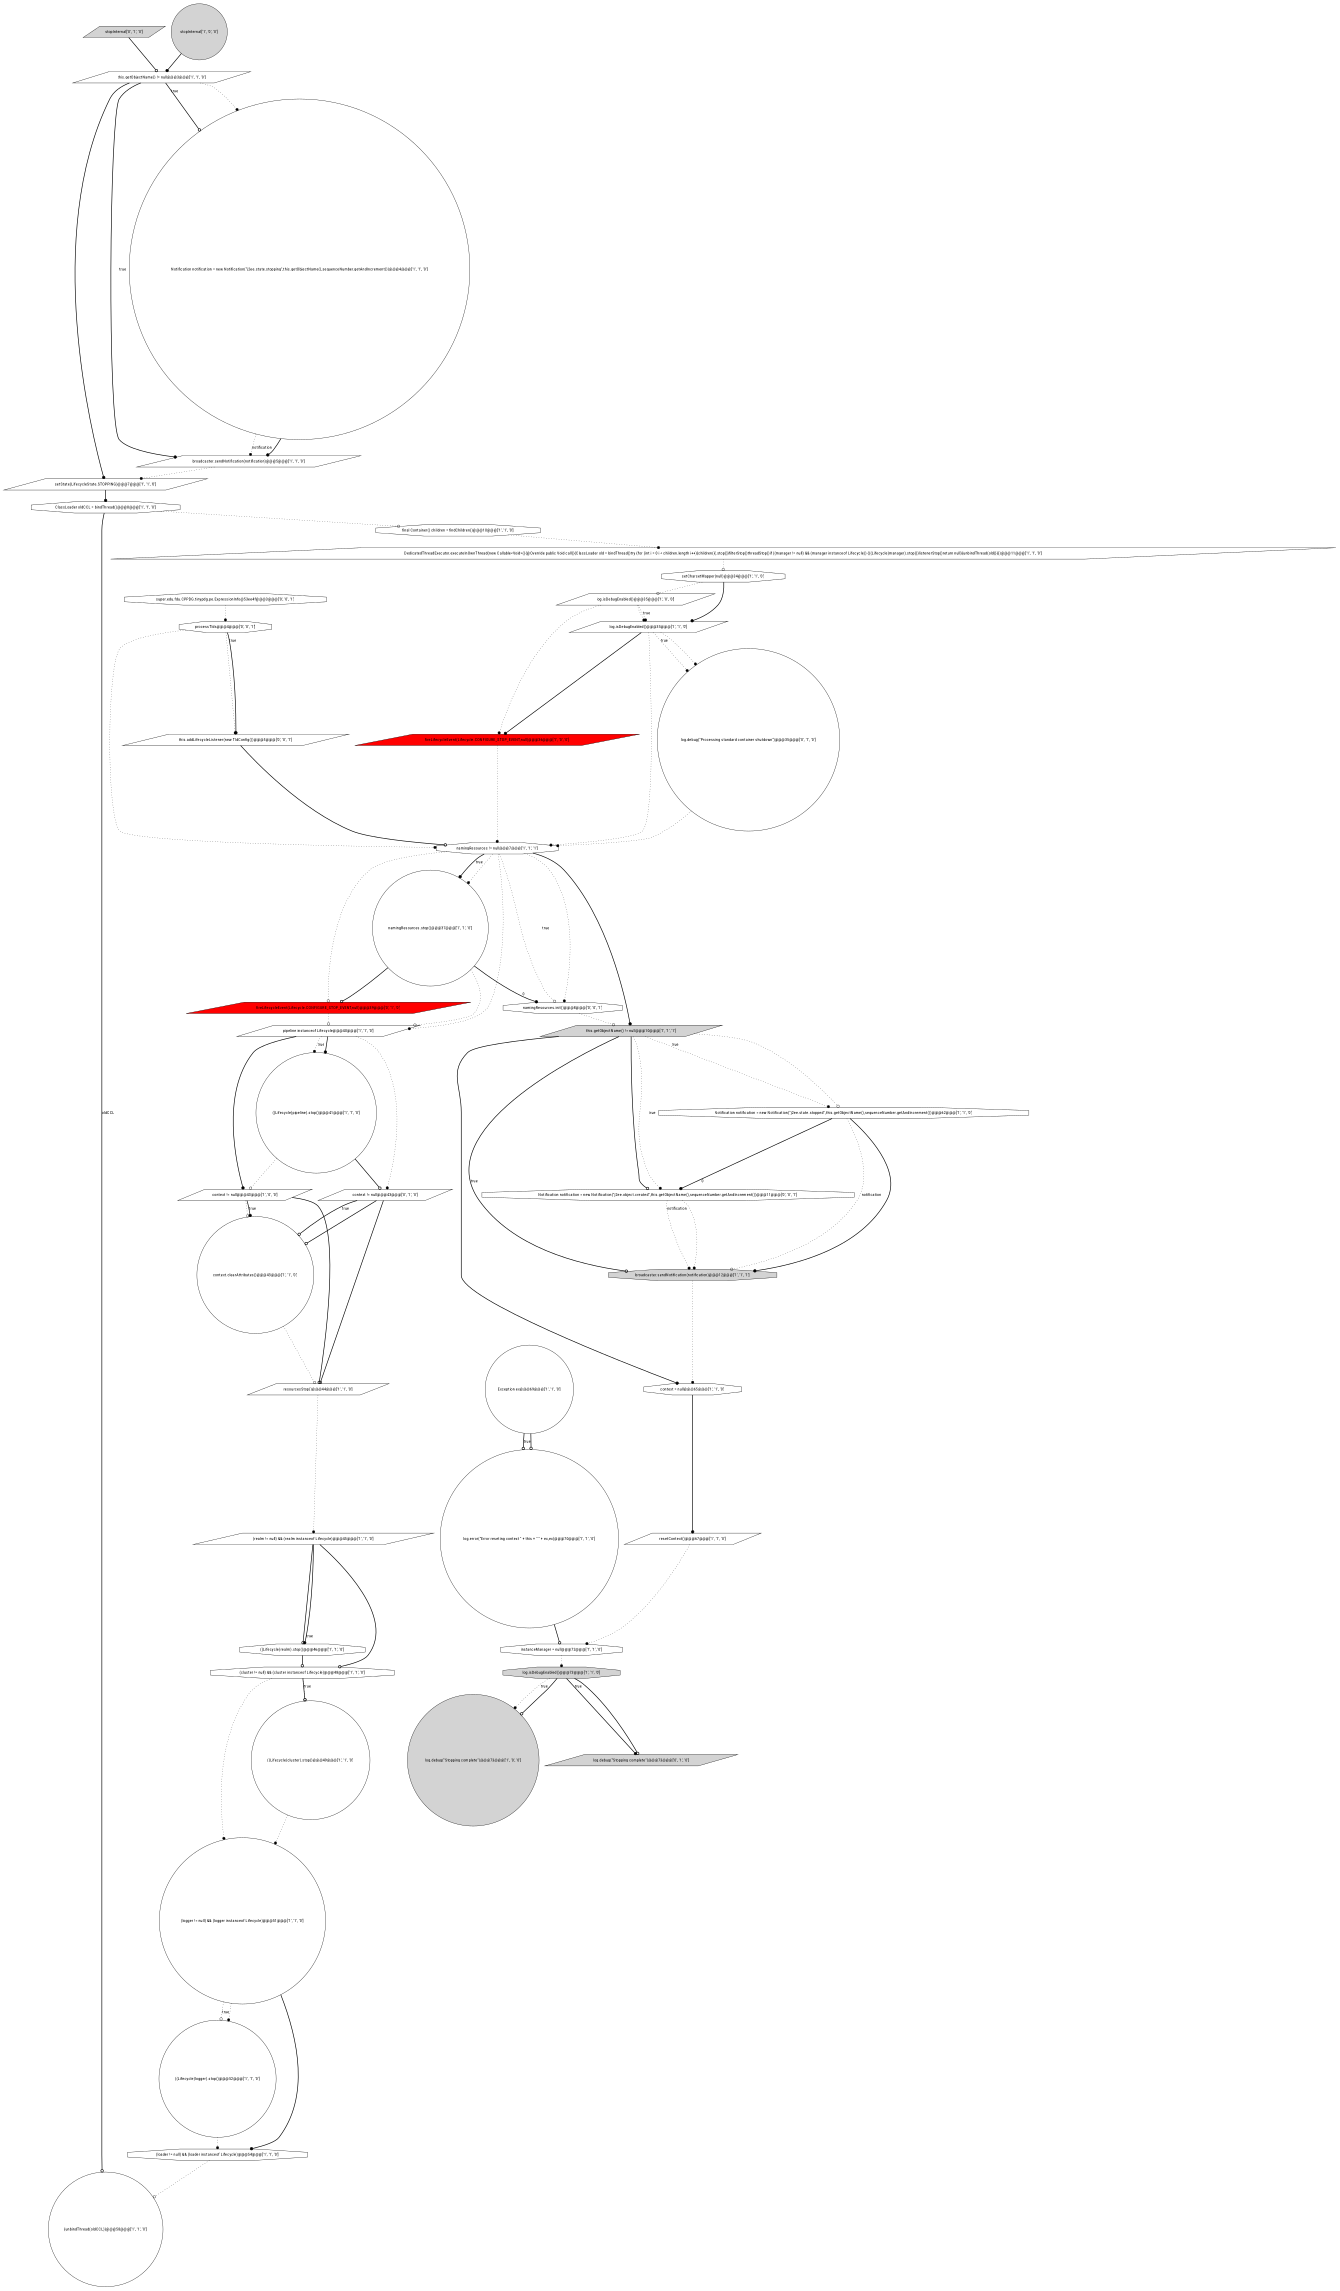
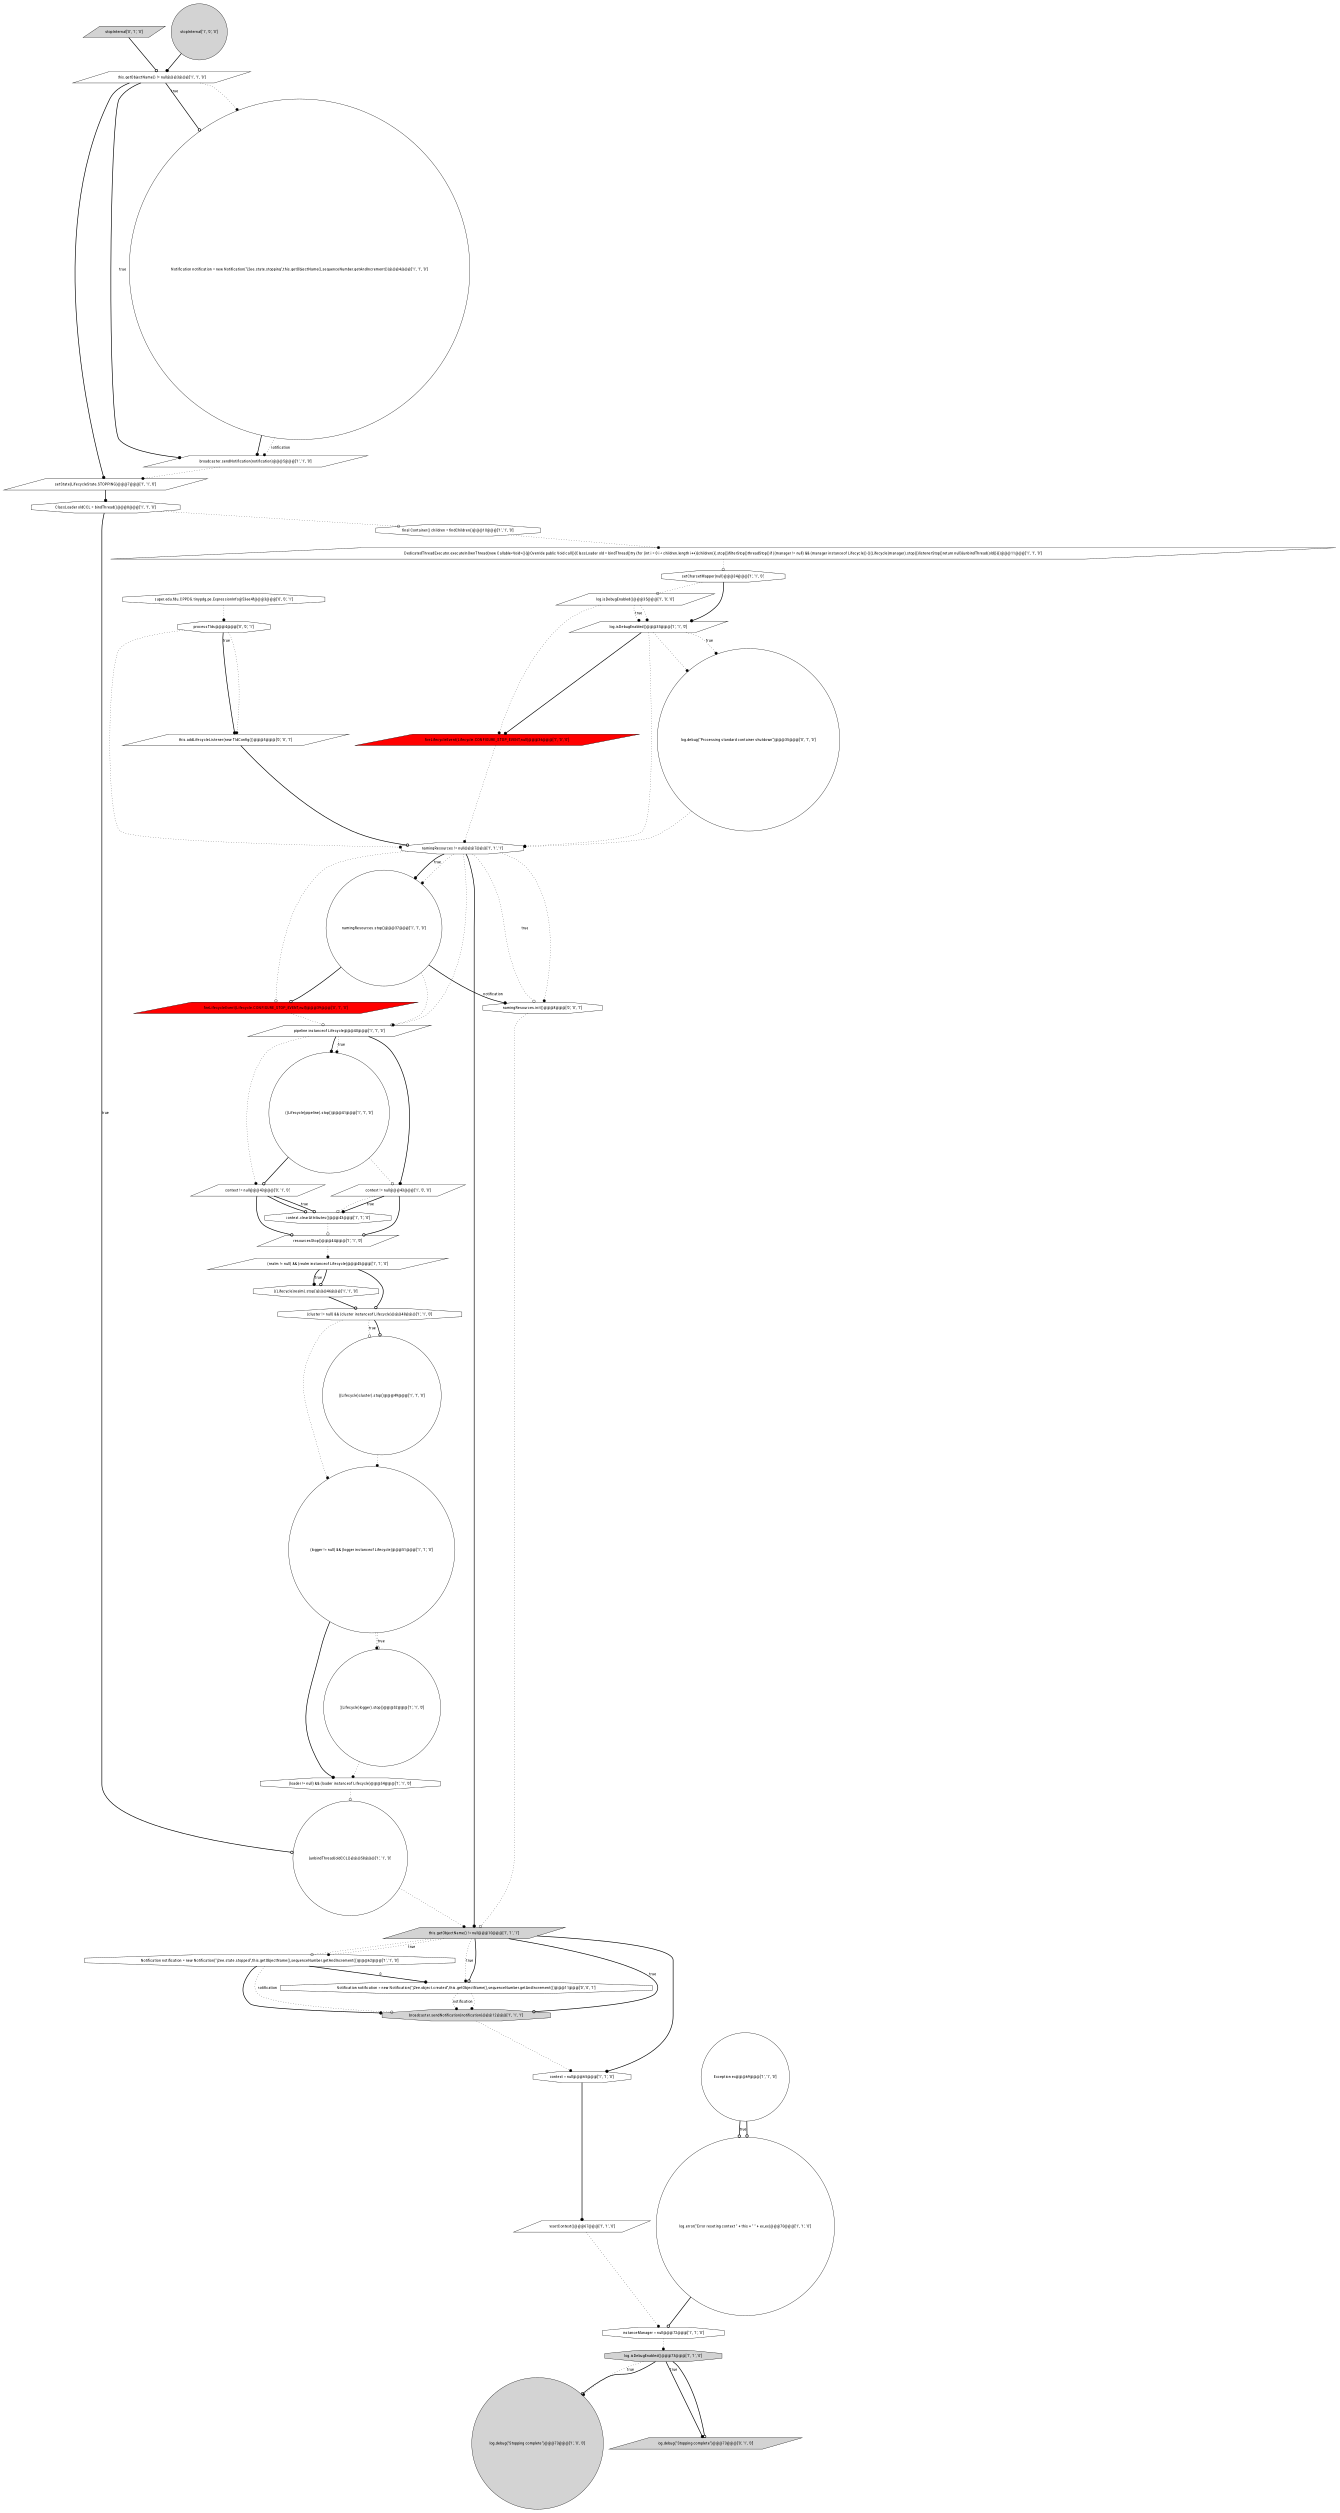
  digraph {
    fontname="Roboto Condensed"
    node [fillcolor=white fontname="Roboto Condensed" shape=parallelogram style=filled]
    edge [arrowhead=dot fontname="Roboto Condensed" style=dotted]
    n1 [label="this.getObjectName() != null@@@3@@@['1', '1', '0']"]
    n2 [label="setState(LifecycleState.STOPPING)@@@7@@@['1', '1', '0']"]
    n3 [label="Notification notification = new Notification(\"j2ee.state.stopping\",this.getObjectName(),sequenceNumber.getAndIncrement())@@@4@@@['1', '1', '0']" shape=circle]
    n4 [label="broadcaster.sendNotification(notification)@@@5@@@['1', '1', '0']"]
    n5 [label="ClassLoader oldCCL = bindThread()@@@8@@@['1', '1', '0']" shape=octagon]
    n6 [label="(logger != null) && (logger instanceof Lifecycle)@@@51@@@['1', '1', '0']" shape=circle]
    n7 [label="((Lifecycle)logger).stop()@@@52@@@['1', '1', '0']" shape=circle]
    n8 [label="(loader != null) && (loader instanceof Lifecycle)@@@54@@@['1', '1', '0']" shape=octagon]
    n9 [label="{unbindThread(oldCCL)}@@@58@@@['1', '1', '0']" shape=circle]
    n10 [label="Notification notification = new Notification(\"j2ee.object.created\",this.getObjectName(),sequenceNumber.getAndIncrement())@@@11@@@['0', '0', '1']" shape=octagon]
    n11 [fillcolor=lightgray label="broadcaster.sendNotification(notification)@@@12@@@['1', '1', '1']" shape=octagon]
    n12 [label="context = null@@@65@@@['1', '1', '0']" shape=octagon]
    n13 [label="((Lifecycle)realm).stop()@@@46@@@['1', '1', '0']" shape=octagon]
    n14 [label="(cluster != null) && (cluster instanceof Lifecycle)@@@48@@@['1', '1', '0']" shape=octagon]
    n15 [label="((Lifecycle)cluster).stop()@@@49@@@['1', '1', '0']" shape=circle]
    n16 [label="log.isDebugEnabled()@@@35@@@['1', '0', '0']"]
    n17 [fillcolor=red label="fireLifecycleEvent(Lifecycle.CONFIGURE_STOP_EVENT,null)@@@36@@@['1', '0', '0']"]
    n18 [label="log.isDebugEnabled()@@@35@@@['1', '1', '0']"]
    n19 [label="namingResources != null@@@7@@@['1', '1', '1']" shape=octagon]
    n20 [label="log.debug(\"Processing standard container shutdown\")@@@35@@@['0', '1', '0']" shape=circle]
    n21 [label="final Container(( children = findChildren()@@@10@@@['1', '1', '0']" shape=octagon]
    n22 [label="resetContext()@@@67@@@['1', '1', '0']"]
    n23 [label="instanceManager = null@@@72@@@['1', '1', '0']" shape=octagon]
    n24 [fillcolor=lightgray label="log.isDebugEnabled()@@@73@@@['1', '1', '0']" shape=octagon]
    n25 [label="context != null@@@43@@@['0', '1', '0']"]
    n26 [label="resourcesStop()@@@44@@@['1', '1', '0']"]
-   n27 [label="context.clearAttributes()@@@43@@@['1', '1', '0']" shape=circle]
+   n27 [label="context.clearAttributes()@@@43@@@['1', '1', '0']" shape=octagon]
    n28 [label="(realm != null) && (realm instanceof Lifecycle)@@@45@@@['1', '1', '0']"]
    n29 [fillcolor=lightgray label="this.getObjectName() != null@@@10@@@['1', '1', '1']"]
    n30 [label="Notification notification = new Notification(\"j2ee.state.stopped\",this.getObjectName(),sequenceNumber.getAndIncrement())@@@62@@@['1', '1', '0']" shape=octagon]
    n31 [label="processTlds@@@4@@@['0', '0', '1']" shape=octagon]
    n32 [label="this.addLifecycleListener(new TldConfig())@@@5@@@['0', '0', '1']"]
    n33 [label="pipeline instanceof Lifecycle@@@40@@@['1', '1', '0']"]
    n34 [label="namingResources.stop()@@@37@@@['1', '1', '0']" shape=circle]
    n35 [label="namingResources.init()@@@8@@@['0', '0', '1']" shape=octagon]
    n36 [fillcolor=red label="fireLifecycleEvent(Lifecycle.CONFIGURE_STOP_EVENT,null)@@@39@@@['0', '1', '0']"]
    n37 [fillcolor=lightgray label="log.debug(\"Stopping complete\")@@@73@@@['1', '0', '0']" shape=circle]
    n38 [fillcolor=lightgray label="log.debug(\"Stopping complete\")@@@73@@@['0', '1', '0']"]
    n39 [label="((Lifecycle)pipeline).stop()@@@41@@@['1', '1', '0']" shape=circle]
    n40 [label="context != null@@@43@@@['1', '0', '0']"]
    n41 [label="super.edu.fdu.CPPDG.tinypdg.pe.ExpressionInfo@53ee4f@@@3@@@['0', '0', '1']" shape=octagon]
    n42 [label="Exception ex@@@69@@@['1', '1', '0']" shape=circle]
    n43 [label="log.error(\"Error reseting context \" + this + \" \" + ex,ex)@@@70@@@['1', '1', '0']" shape=circle]
    n44 [label="DedicatedThreadExecutor.executeInOwnThread(new Callable<Void>(){@Override public Void call(){ClassLoader old = bindThread()try {for (int i = 0 i < children.length i++){children(i(.stop()}filterStop()threadStop()if ((manager != null) && (manager instanceof Lifecycle)) {((Lifecycle)manager).stop()}listenerStop()return null}{unbindThread(old)}}})@@@11@@@['1', '1', '0']"]
    n45 [label="setCharsetMapper(null)@@@34@@@['1', '1', '0']" shape=octagon]
    n46 [fillcolor=lightgray label="stopInternal['0', '1', '0']"]
    n47 [fillcolor=lightgray label="stopInternal['1', '0', '0']" shape=circle]
    n1 -> n2 [style=bold]
    n1 -> n3
    n1 -> n3 [arrowhead=odot label=true style=bold]
    n1 -> n4 [label=true style=bold]
    n2 -> n5 [style=bold]
    n3 -> n4 [label=notification]
    n3 -> n4 [style=bold]
    n4 -> n2
-   n5 -> n9 [arrowhead=odot label=oldCCL style=bold]
+   n5 -> n9 [arrowhead=odot label=true style=bold]
    n5 -> n21 [arrowhead=odot]
    n6 -> n7 [arrowhead=odot label=true]
    n6 -> n7
    n6 -> n8 [style=bold]
    n7 -> n8
    n8 -> n9 [arrowhead=odot]
+   n9 -> n29
    n10 -> n11
    n10 -> n11 [label=notification]
    n11 -> n12
    n12 -> n22 [style=bold]
    n13 -> n14 [arrowhead=odot style=bold]
    n14 -> n6
    n14 -> n15 [arrowhead=odot style=bold]
    n14 -> n15 [arrowhead=odot label=true]
    n15 -> n6
    n16 -> n17
    n16 -> n18
    n16 -> n18 [label=true]
    n17 -> n19
    n18 -> n17 [style=bold]
    n18 -> n19
    n18 -> n20 [label=true]
    n18 -> n20
    n19 -> n29 [style=bold]
    n19 -> n33
    n19 -> n34
    n19 -> n34 [label=true style=bold]
    n19 -> n35 [arrowhead=odot label=true]
    n19 -> n35
    n19 -> n36 [arrowhead=odot]
    n20 -> n19
    n21 -> n44
    n22 -> n23
    n23 -> n24
    n24 -> n37 [label=true]
    n24 -> n37 [arrowhead=odot style=bold]
    n24 -> n38 [label=true style=bold]
    n24 -> n38 [arrowhead=odot style=bold]
    n25 -> n26 [arrowhead=odot style=bold]
    n25 -> n27 [arrowhead=odot label=true style=bold]
    n25 -> n27 [arrowhead=odot style=bold]
    n26 -> n28
    n27 -> n26 [arrowhead=odot]
    n28 -> n13 [arrowhead=odot style=bold]
    n28 -> n13 [label=true style=bold]
    n28 -> n14 [arrowhead=odot style=bold]
    n29 -> n10 [arrowhead=odot style=bold]
    n29 -> n10 [label=true]
    n29 -> n11 [arrowhead=odot label=true style=bold]
    n29 -> n12 [style=bold]
    n29 -> n30 [arrowhead=odot]
    n29 -> n30 [label=true]
    n30 -> n10 [label=0 style=bold]
    n30 -> n11 [style=bold]
    n30 -> n11 [arrowhead=odot label=notification]
    n31 -> n19
    n31 -> n32
    n31 -> n32 [label=true style=bold]
    n32 -> n19 [arrowhead=odot style=bold]
    n33 -> n25
    n33 -> n39 [style=bold]
    n33 -> n39 [label=true]
    n33 -> n40 [style=bold]
    n34 -> n33 [arrowhead=odot]
-   n34 -> n35 [label=0 style=bold]
+   n34 -> n35 [label=notification style=bold]
    n34 -> n36 [arrowhead=odot style=bold]
    n35 -> n29 [arrowhead=odot]
    n36 -> n33 [arrowhead=odot]
    n39 -> n25 [arrowhead=odot style=bold]
    n39 -> n40 [arrowhead=odot]
    n40 -> n26 [arrowhead=odot style=bold]
    n40 -> n27 [label=true style=bold]
    n40 -> n27 [arrowhead=odot]
    n41 -> n31
    n42 -> n43 [arrowhead=odot label=true style=bold]
    n42 -> n43 [arrowhead=odot style=bold]
    n43 -> n23 [arrowhead=odot style=bold]
    n44 -> n45 [arrowhead=odot]
    n45 -> n16 [arrowhead=odot]
    n45 -> n18 [style=bold]
    n46 -> n1 [arrowhead=odot style=bold]
    n47 -> n1 [style=bold]
  }
